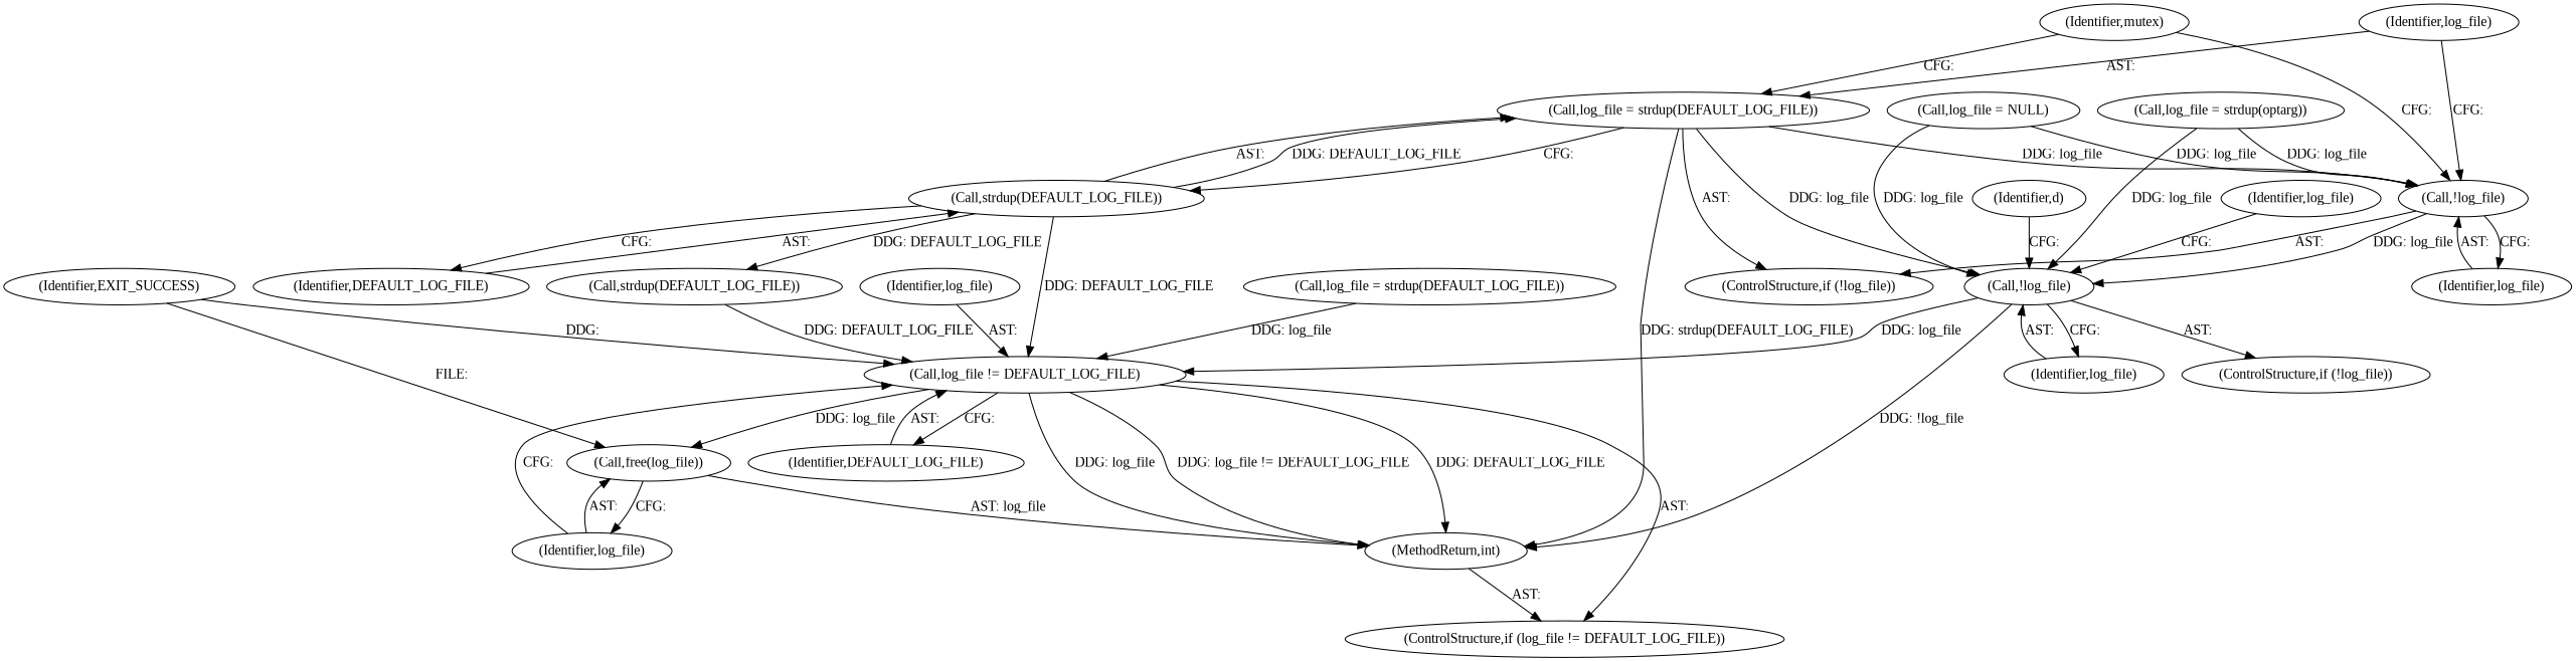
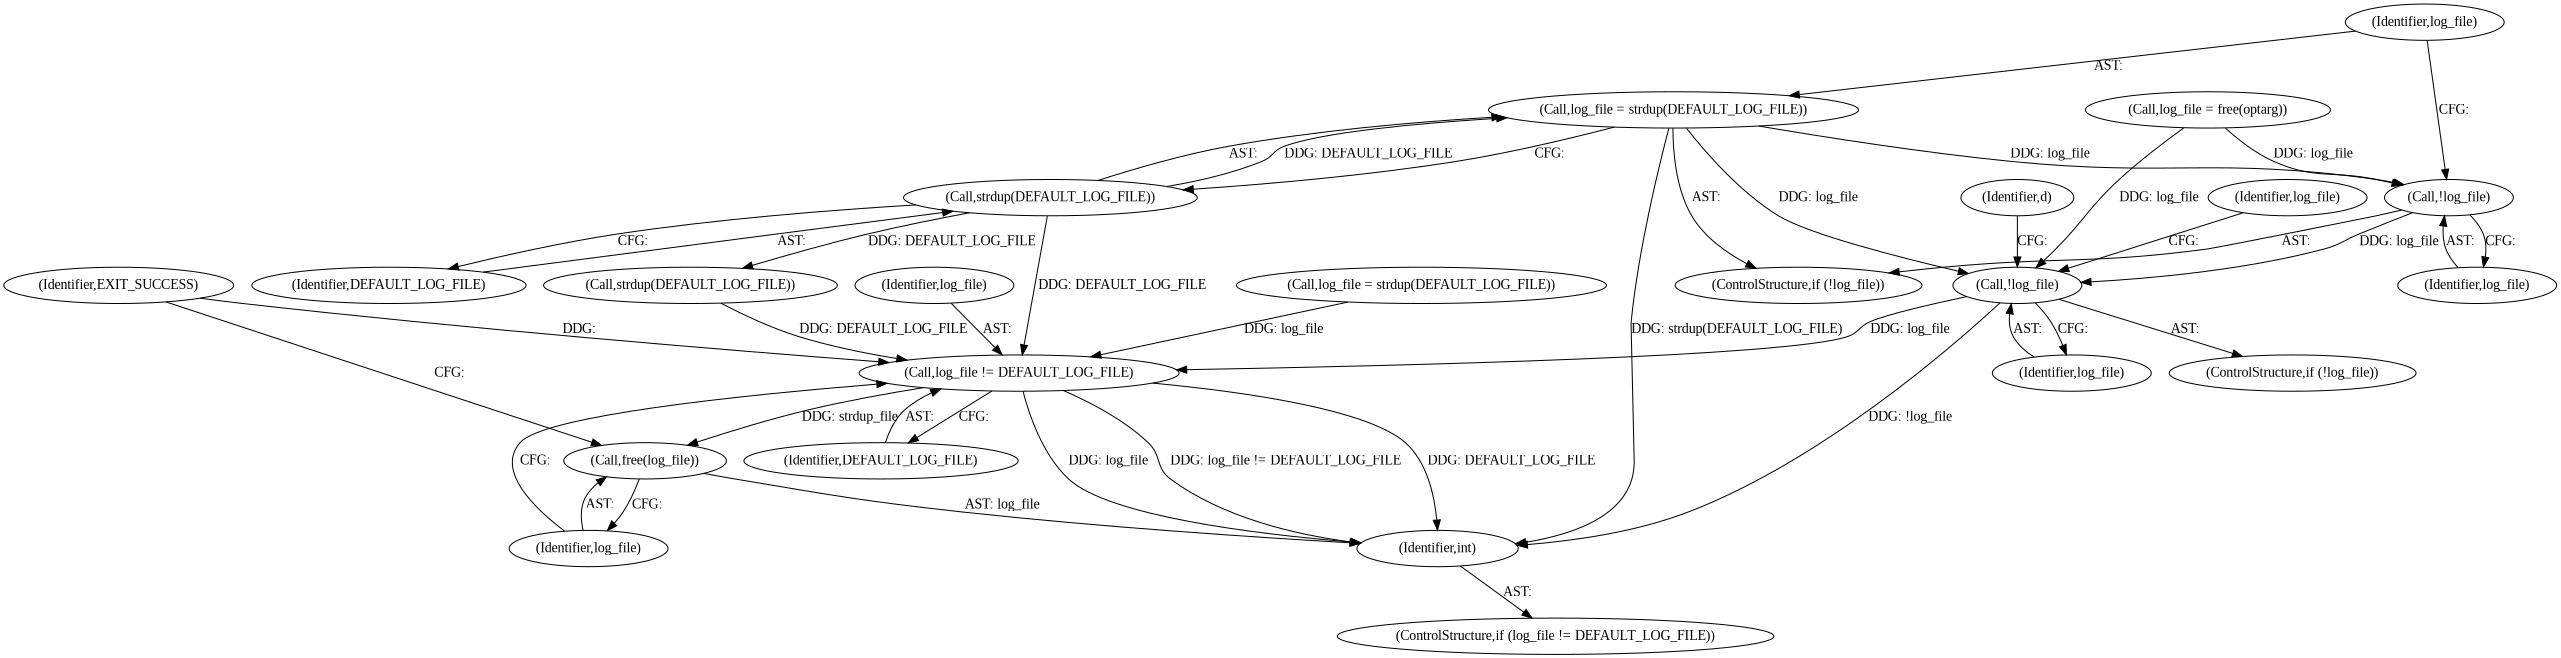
  digraph {
    fontname="Liberation Serif"
    node [fontname="Liberation Serif"]
    edge [fontname="Liberation Serif"]
    n1 [label="(Call,log_file = strdup(DEFAULT_LOG_FILE))"]
    n2 [label="(Call,strdup(DEFAULT_LOG_FILE))"]
    n3 [label="(Call,!log_file)"]
    n4 [label="(Call,!log_file)"]
    n5 [label="(ControlStructure,if (!log_file))"]
-   n6 [label="(MethodReturn,int)"]
+   n6 [label="(Identifier,int)"]
    n7 [label="(Call,log_file != DEFAULT_LOG_FILE)"]
    n8 [label="(Call,strdup(DEFAULT_LOG_FILE))"]
    n9 [label="(Identifier,DEFAULT_LOG_FILE)"]
    n10 [label="(Identifier,log_file)"]
    n11 [label="(Identifier,log_file)"]
    n12 [label="(ControlStructure,if (!log_file))"]
    n13 [label="(ControlStructure,if (log_file != DEFAULT_LOG_FILE))"]
    n14 [label="(Call,free(log_file))"]
    n15 [label="(Identifier,DEFAULT_LOG_FILE)"]
    n16 [label="(Identifier,log_file)"]
-   n17 [label="(Call,log_file = NULL)"]
    n18 [label="(Identifier,log_file)"]
-   n19 [label="(Call,log_file = strdup(optarg))"]
+   n19 [label="(Call,log_file = free(optarg))"]
    n20 [label="(Identifier,d)"]
-   n21 [label="(Identifier,mutex)"]
    n22 [label="(Identifier,log_file)"]
    n23 [label="(Call,log_file = strdup(DEFAULT_LOG_FILE))"]
    n24 [label="(Identifier,EXIT_SUCCESS)"]
    n25 [label="(Identifier,log_file)"]
    n1 -> n2 [label="CFG: "]
    n1 -> n3 [label="DDG: log_file"]
    n1 -> n4 [label="DDG: log_file"]
    n1 -> n5 [label="AST: "]
    n1 -> n6 [label="DDG: strdup(DEFAULT_LOG_FILE)"]
    n2 -> n1 [label="AST: "]
    n2 -> n1 [label="DDG: DEFAULT_LOG_FILE"]
    n2 -> n7 [label="DDG: DEFAULT_LOG_FILE"]
    n2 -> n8 [label="DDG: DEFAULT_LOG_FILE"]
    n2 -> n9 [label="CFG: "]
    n3 -> n4 [label="DDG: log_file"]
    n3 -> n5 [label="AST: "]
    n3 -> n10 [label="CFG: "]
    n4 -> n6 [label="DDG: !log_file"]
    n4 -> n7 [label="DDG: log_file"]
    n4 -> n11 [label="CFG: "]
    n4 -> n12 [label="AST: "]
    n6 -> n13 [label="AST: "]
    n7 -> n6 [label="DDG: DEFAULT_LOG_FILE"]
    n7 -> n6 [label="DDG: log_file"]
    n7 -> n6 [label="DDG: log_file != DEFAULT_LOG_FILE"]
-   n7 -> n13 [label="AST: "]
-   n7 -> n14 [label="DDG: log_file"]
+   n7 -> n14 [label="DDG: strdup_file"]
    n7 -> n15 [label="CFG: "]
    n8 -> n7 [label="DDG: DEFAULT_LOG_FILE"]
    n9 -> n2 [label="AST: "]
    n10 -> n3 [label="AST: "]
    n11 -> n4 [label="AST: "]
    n14 -> n6 [label="AST: log_file"]
    n14 -> n16 [label="CFG: "]
    n15 -> n7 [label="AST: "]
    n16 -> n7 [label="CFG: "]
    n16 -> n14 [label="AST: "]
-   n17 -> n3 [label="DDG: log_file"]
-   n17 -> n4 [label="DDG: log_file"]
    n18 -> n1 [label="AST: "]
    n18 -> n3 [label="CFG: "]
    n19 -> n3 [label="DDG: log_file"]
    n19 -> n4 [label="DDG: log_file"]
    n20 -> n4 [label="CFG: "]
-   n21 -> n1 [label="CFG: "]
-   n21 -> n3 [label="CFG: "]
    n22 -> n7 [label="AST: "]
    n23 -> n7 [label="DDG: log_file"]
    n24 -> n7 [label="DDG: "]
-   n24 -> n14 [label="FILE: "]
+   n24 -> n14 [label="CFG: "]
    n25 -> n4 [label="CFG: "]
  }
